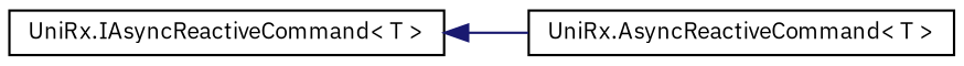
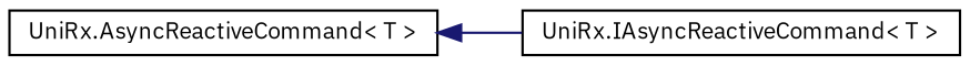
  digraph {
    rankdir=LR
    fontname="IBM Plex Sans"
    node [color=black fillcolor=white fontname="IBM Plex Sans" fontsize=10 shape=record style=filled]
    n1 [height=0.2 label="UniRx.IAsyncReactiveCommand\< T \>" width=0.4]
    n2 [height=0.2 label="UniRx.AsyncReactiveCommand\< T \>" width=0.4]
-   n1 -> n2 [color=midnightblue dir=back fontname="IBM Plex Sans" fontsize=10 labelfontname=Helvetica labelfontsize=10 style=solid]
+   n2 -> n1 [color=midnightblue dir=back fontname="IBM Plex Sans" fontsize=10 labelfontname=Helvetica labelfontsize=10 style=solid]
  }
